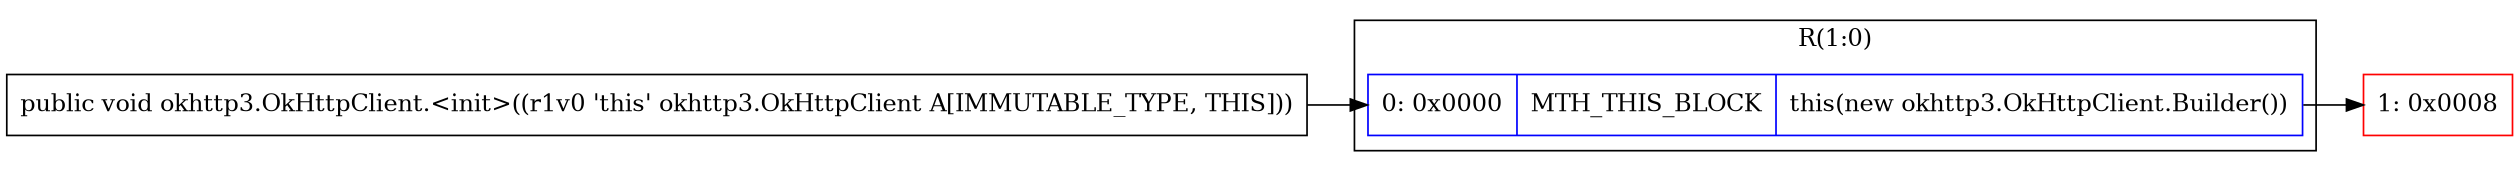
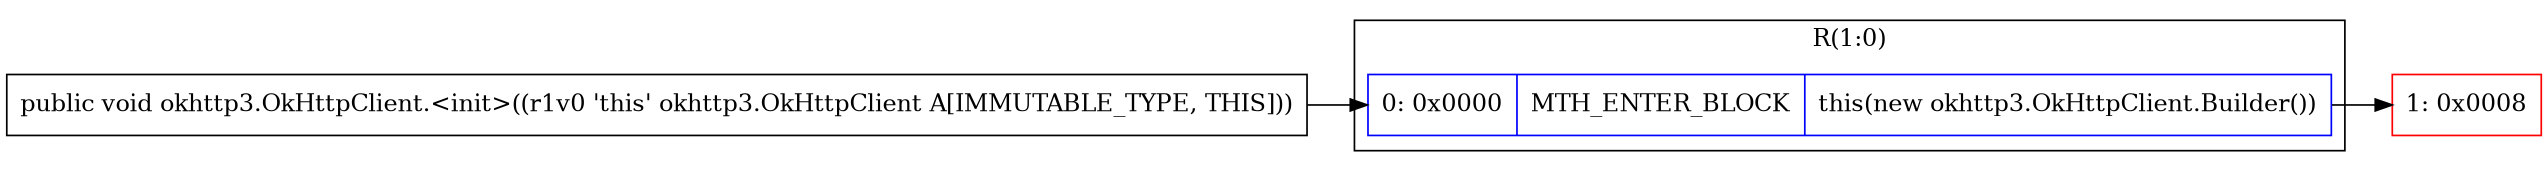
  digraph {
    rankdir=LR
    node [shape=record]
-   n1 [color=blue label="{0\:\ 0x0000|MTH_THIS_BLOCK\l|this(new okhttp3.OkHttpClient.Builder())\l}"]
+   n1 [color=blue label="{0\:\ 0x0000|MTH_ENTER_BLOCK\l|this(new okhttp3.OkHttpClient.Builder())\l}"]
    n2 [color=red label="{1\:\ 0x0008}"]
    n3 [label="{public void okhttp3.OkHttpClient.\<init\>((r1v0 'this' okhttp3.OkHttpClient A[IMMUTABLE_TYPE, THIS])) }"]
    subgraph cluster_1 {
      label="R(1:0)"
      n1
    }
    n1 -> n2
    n3 -> n1
  }
